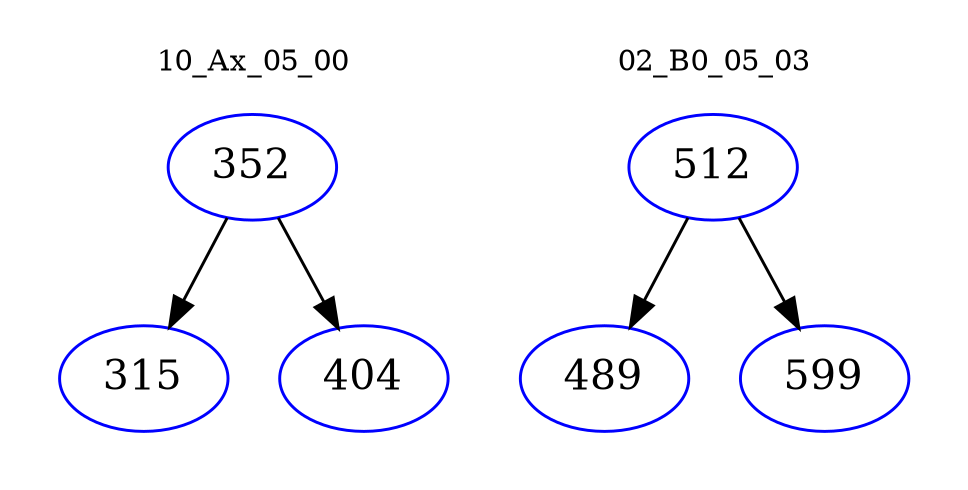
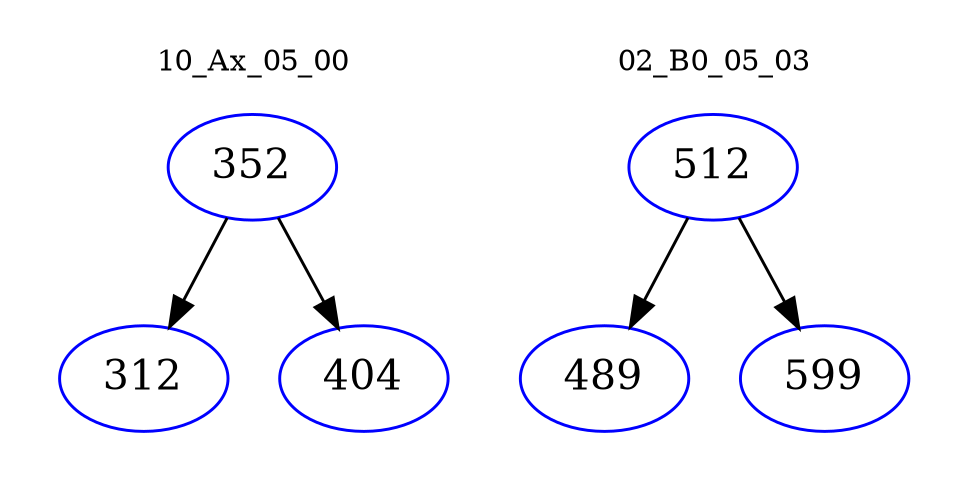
  digraph {
    node [color=blue]
    edge [color=black]
    n1 [label=352]
-   n2 [label=315]
+   n2 [label=312]
    n3 [label=404]
    n4 [label=512]
    n5 [label=489]
    n6 [label=599]
    subgraph cluster_1 {
      color=white
      fontsize=10
      label="10_Ax_05_00"
      n1
      n2
      n3
    }
    subgraph cluster_2 {
      color=white
      fontsize=10
      label="02_B0_05_03"
      n4
      n5
      n6
    }
    n1 -> n2
    n1 -> n3
    n4 -> n5
    n4 -> n6
  }
